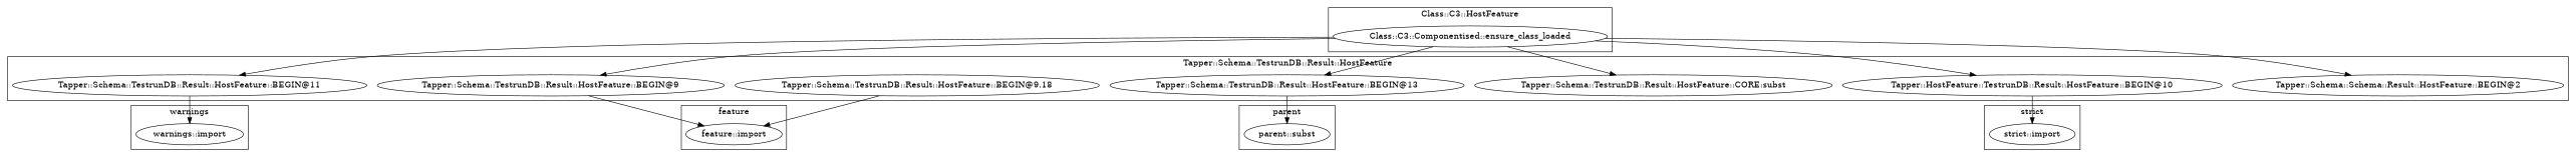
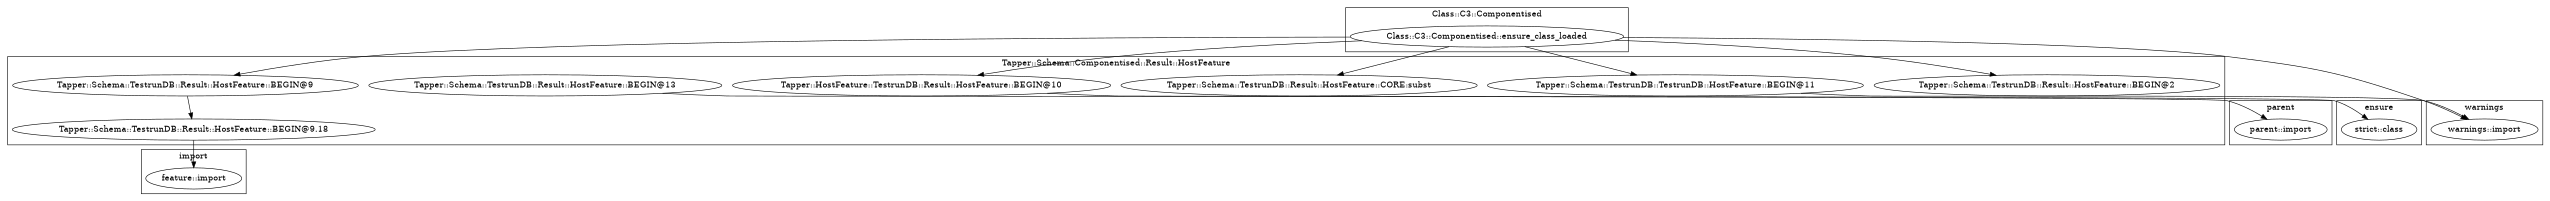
  digraph {
-   "parent::import" [label="parent::subst"]
+   "parent::import"
    "feature::import"
-   "Tapper::Schema::TestrunDB::Result::HostFeature::BEGIN@11"
+   "Tapper::Schema::TestrunDB::Result::HostFeature::BEGIN@11" [label="Tapper::Schema::TestrunDB::TestrunDB::HostFeature::BEGIN@11"]
    "Tapper::Schema::TestrunDB::Result::HostFeature::CORE:subst"
    "Tapper::Schema::TestrunDB::Result::HostFeature::BEGIN@9"
    "Tapper::Schema::TestrunDB::Result::HostFeature::BEGIN@13"
    "Tapper::Schema::TestrunDB::Result::HostFeature::BEGIN@9.18"
    n8 [label="Tapper::HostFeature::TestrunDB::Result::HostFeature::BEGIN@10"]
-   "Tapper::Schema::TestrunDB::Result::HostFeature::BEGIN@2" [label="Tapper::Schema::Schema::Result::HostFeature::BEGIN@2"]
+   "Tapper::Schema::TestrunDB::Result::HostFeature::BEGIN@2"
    "Class::C3::Componentised::ensure_class_loaded"
    "warnings::import"
-   "strict::import"
+   "strict::import" [label="strict::class"]
    subgraph cluster_1 {
      label=parent
      "parent::import"
    }
    subgraph cluster_2 {
-     label=feature
+     label=import
      "feature::import"
    }
    subgraph cluster_3 {
-     label="Tapper::Schema::TestrunDB::Result::HostFeature"
+     label="Tapper::Schema::Componentised::Result::HostFeature"
      "Tapper::Schema::TestrunDB::Result::HostFeature::BEGIN@11"
      "Tapper::Schema::TestrunDB::Result::HostFeature::CORE:subst"
      "Tapper::Schema::TestrunDB::Result::HostFeature::BEGIN@9"
      "Tapper::Schema::TestrunDB::Result::HostFeature::BEGIN@13"
      "Tapper::Schema::TestrunDB::Result::HostFeature::BEGIN@9.18"
      n8
      "Tapper::Schema::TestrunDB::Result::HostFeature::BEGIN@2"
    }
    subgraph cluster_4 {
-     label="Class::C3::HostFeature"
+     label="Class::C3::Componentised"
      "Class::C3::Componentised::ensure_class_loaded"
    }
    subgraph cluster_5 {
      label=warnings
      "warnings::import"
    }
    subgraph cluster_6 {
-     label="strict"
+     label=ensure
      "strict::import"
    }
    "Tapper::Schema::TestrunDB::Result::HostFeature::BEGIN@11" -> "warnings::import"
-   "Tapper::Schema::TestrunDB::Result::HostFeature::BEGIN@9" -> "feature::import"
+   "Tapper::Schema::TestrunDB::Result::HostFeature::BEGIN@9" -> "Tapper::Schema::TestrunDB::Result::HostFeature::BEGIN@9.18"
    "Tapper::Schema::TestrunDB::Result::HostFeature::BEGIN@13" -> "parent::import"
    "Tapper::Schema::TestrunDB::Result::HostFeature::BEGIN@9.18" -> "feature::import"
    n8 -> "strict::import"
    "Class::C3::Componentised::ensure_class_loaded" -> "Tapper::Schema::TestrunDB::Result::HostFeature::BEGIN@11"
    "Class::C3::Componentised::ensure_class_loaded" -> "Tapper::Schema::TestrunDB::Result::HostFeature::CORE:subst"
    "Class::C3::Componentised::ensure_class_loaded" -> "Tapper::Schema::TestrunDB::Result::HostFeature::BEGIN@9"
-   "Class::C3::Componentised::ensure_class_loaded" -> "Tapper::Schema::TestrunDB::Result::HostFeature::BEGIN@13"
+   "Class::C3::Componentised::ensure_class_loaded" -> "warnings::import"
    "Class::C3::Componentised::ensure_class_loaded" -> n8
    "Class::C3::Componentised::ensure_class_loaded" -> "Tapper::Schema::TestrunDB::Result::HostFeature::BEGIN@2"
  }
